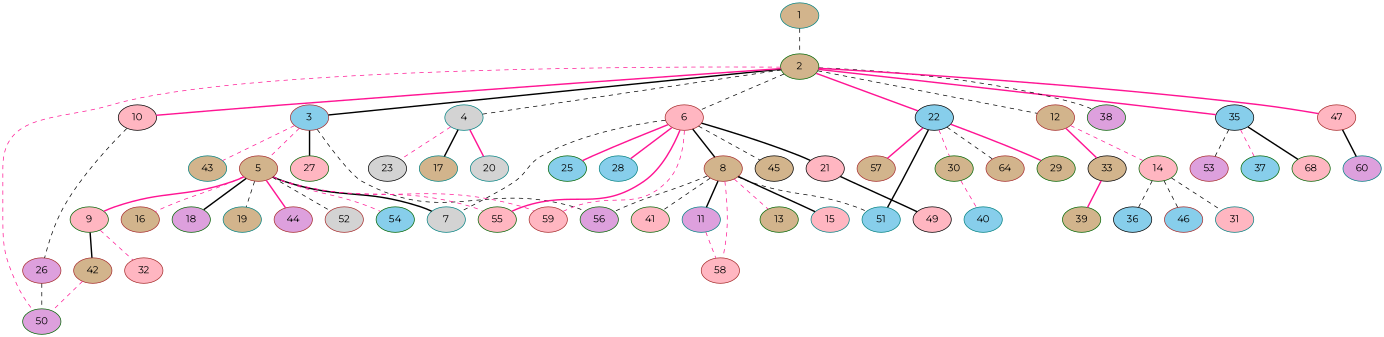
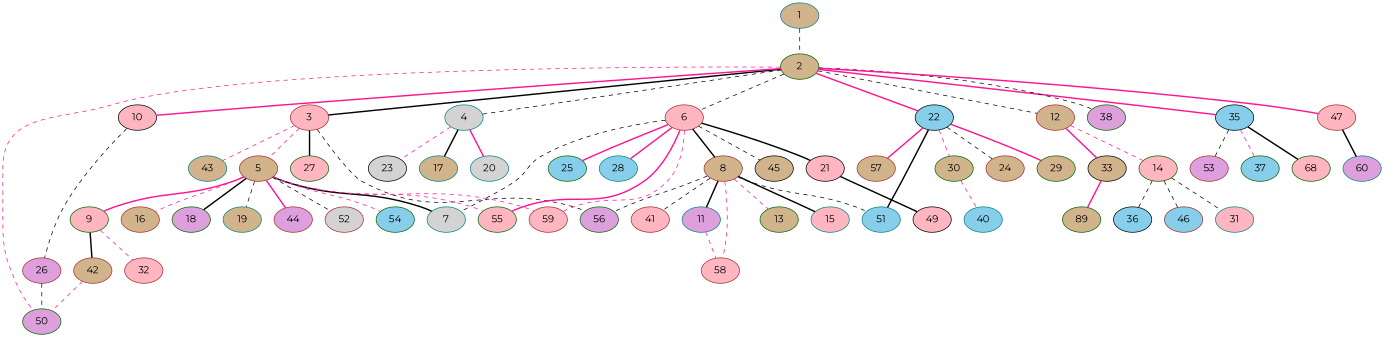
  graph {
    fontname=Montserrat
    node [color=darkgreen fillcolor=tan fontname=Montserrat style=filled]
    edge [color=black fontname=Montserrat style=dashed]
    1 [color=teal]
    2
-   3 [color=brown fillcolor=skyblue]
+   3 [color=brown fillcolor=lightpink]
    4 [color=teal fillcolor=lightgrey]
    6 [color=brown fillcolor=lightpink]
    10 [color=black fillcolor=lightpink]
    12 [color=brown]
    22 [color=black fillcolor=skyblue]
    35 [color=black fillcolor=skyblue]
    38 [fillcolor=plum]
    47 [color=brown fillcolor=lightpink]
    50 [fillcolor=plum]
    5 [color=brown]
    27 [fillcolor=lightpink]
    43 [color=teal]
    56 [fillcolor=plum]
    17 [color=teal]
    20 [color=teal fillcolor=lightgrey]
    23 [color=black fillcolor=lightgrey]
    7 [color=teal fillcolor=lightgrey]
    55 [fillcolor=lightpink]
    59 [color=brown fillcolor=lightpink]
    8 [color=brown]
    21 [color=black fillcolor=lightpink]
    25 [fillcolor=skyblue]
    28 [color=teal fillcolor=skyblue]
    45 [color=black]
    26 [color=brown fillcolor=plum]
    14 [fillcolor=lightpink]
    33 [color=black]
    51 [color=teal fillcolor=skyblue]
-   24 [color=brown label=64]
+   24 [color=brown]
    29
    30
    57 [color=brown]
    37 [fillcolor=skyblue]
    n37 [fillcolor=lightpink label=68]
    53 [color=brown fillcolor=plum]
    60 [color=teal fillcolor=plum]
    9 [fillcolor=lightpink]
    16 [color=brown]
    18 [fillcolor=plum]
    19 [color=teal]
    44 [color=brown fillcolor=plum]
    52 [color=brown fillcolor=lightgrey]
    54 [fillcolor=skyblue]
    32 [color=brown fillcolor=lightpink]
    42 [color=brown]
    11 [color=teal fillcolor=plum]
    13
    15 [color=teal fillcolor=lightpink]
-   41 [fillcolor=lightpink]
+   41 [color=brown fillcolor=lightpink]
    58 [color=brown fillcolor=lightpink]
    49 [color=black fillcolor=lightpink]
    31 [color=teal fillcolor=lightpink]
    36 [color=black fillcolor=skyblue]
    46 [color=brown fillcolor=skyblue]
-   39
+   39 [label=89]
    40 [color=teal fillcolor=skyblue]
    1 -- 2
    2 -- 3 [style=bold]
    2 -- 4
    2 -- 6
    2 -- 10 [color=deeppink style=bold]
    2 -- 12
    2 -- 22 [color=deeppink style=bold]
    2 -- 35 [color=deeppink style=bold]
    2 -- 38
    2 -- 47 [color=deeppink style=bold]
    2 -- 50 [color=deeppink]
    3 -- 5 [color=deeppink]
    3 -- 27 [style=bold]
    3 -- 43 [color=deeppink]
    3 -- 56
    4 -- 17 [style=bold]
    4 -- 20 [color=deeppink style=bold]
    4 -- 23 [color=deeppink]
    6 -- 7
    6 -- 55 [color=deeppink style=bold]
    6 -- 59 [color=deeppink]
    6 -- 8 [style=bold]
    6 -- 21 [style=bold]
    6 -- 25 [color=deeppink style=bold]
    6 -- 28 [color=deeppink style=bold]
    6 -- 45
    10 -- 26
    12 -- 14 [color=deeppink]
    12 -- 33 [color=deeppink style=bold]
    22 -- 51 [style=bold]
    22 -- 24
    22 -- 29 [color=deeppink style=bold]
    22 -- 30 [color=deeppink]
    22 -- 57 [color=deeppink style=bold]
    35 -- 37 [color=deeppink]
    35 -- n37 [style=bold]
    35 -- 53
    47 -- 60 [style=bold]
    5 -- 7 [style=bold]
    5 -- 55 [color=deeppink]
    5 -- 59 [color=deeppink]
    5 -- 9 [color=deeppink style=bold]
    5 -- 16 [color=deeppink]
    5 -- 18 [style=bold]
    5 -- 19
    5 -- 44 [color=deeppink style=bold]
    5 -- 52
    5 -- 54 [color=deeppink]
    8 -- 56
    8 -- 51
    8 -- 11 [style=bold]
    8 -- 13 [color=deeppink]
    8 -- 15 [style=bold]
    8 -- 41
    8 -- 58 [color=deeppink]
    21 -- 49 [style=bold]
    26 -- 50
    14 -- 31
    14 -- 36
    14 -- 46
    33 -- 39 [color=deeppink style=bold]
    30 -- 40 [color=deeppink]
    9 -- 32 [color=deeppink]
    9 -- 42 [style=bold]
    42 -- 50 [color=deeppink]
    11 -- 58 [color=deeppink]
  }
